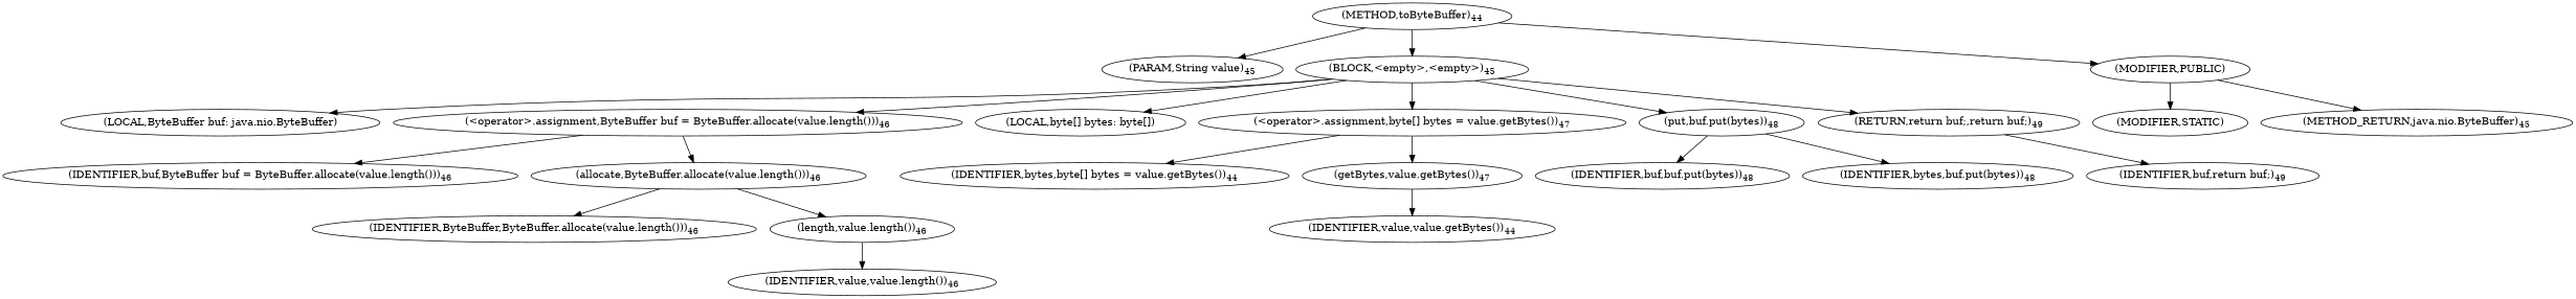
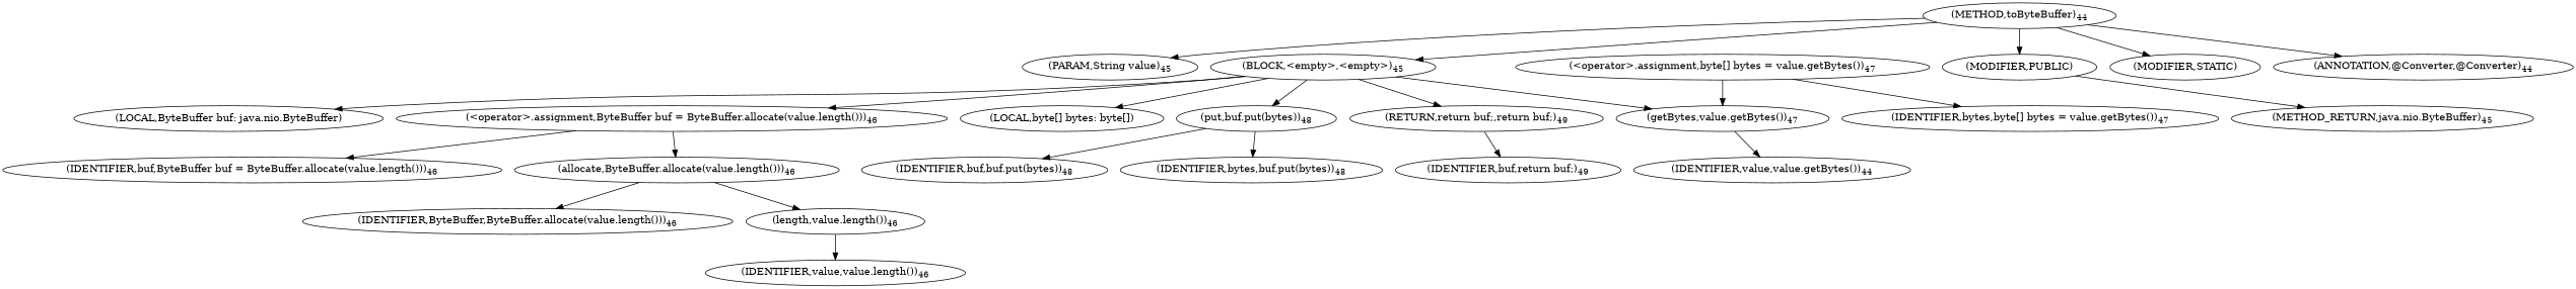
  digraph {
    n1 [label=<(METHOD,toByteBuffer)<SUB>44</SUB>>]
    n2 [label=<(PARAM,String value)<SUB>45</SUB>>]
    n3 [label=<(BLOCK,&lt;empty&gt;,&lt;empty&gt;)<SUB>45</SUB>>]
    n4 [label=<(MODIFIER,PUBLIC)>]
    n5 [label=<(MODIFIER,STATIC)>]
+   n6 [label=<(ANNOTATION,@Converter,@Converter)<SUB>44</SUB>>]
    n7 [label=<(LOCAL,ByteBuffer buf: java.nio.ByteBuffer)>]
    n8 [label=<(&lt;operator&gt;.assignment,ByteBuffer buf = ByteBuffer.allocate(value.length()))<SUB>46</SUB>>]
    n9 [label=<(LOCAL,byte[] bytes: byte[])>]
    n10 [label=<(&lt;operator&gt;.assignment,byte[] bytes = value.getBytes())<SUB>47</SUB>>]
    n11 [label=<(put,buf.put(bytes))<SUB>48</SUB>>]
    n12 [label=<(RETURN,return buf;,return buf;)<SUB>49</SUB>>]
    n13 [label=<(METHOD_RETURN,java.nio.ByteBuffer)<SUB>45</SUB>>]
    n14 [label=<(IDENTIFIER,buf,ByteBuffer buf = ByteBuffer.allocate(value.length()))<SUB>46</SUB>>]
    n15 [label=<(allocate,ByteBuffer.allocate(value.length()))<SUB>46</SUB>>]
-   n16 [label=<(IDENTIFIER,bytes,byte[] bytes = value.getBytes())<SUB>44</SUB>>]
+   n16 [label=<(IDENTIFIER,bytes,byte[] bytes = value.getBytes())<SUB>47</SUB>>]
    n17 [label=<(getBytes,value.getBytes())<SUB>47</SUB>>]
    n18 [label=<(IDENTIFIER,buf,buf.put(bytes))<SUB>48</SUB>>]
    n19 [label=<(IDENTIFIER,bytes,buf.put(bytes))<SUB>48</SUB>>]
    n20 [label=<(IDENTIFIER,buf,return buf;)<SUB>49</SUB>>]
    n21 [label=<(IDENTIFIER,ByteBuffer,ByteBuffer.allocate(value.length()))<SUB>46</SUB>>]
    n22 [label=<(length,value.length())<SUB>46</SUB>>]
    n23 [label=<(IDENTIFIER,value,value.length())<SUB>46</SUB>>]
    n24 [label=<(IDENTIFIER,value,value.getBytes())<SUB>44</SUB>>]
    n1 -> n2
    n1 -> n3
    n1 -> n4
-   n4 -> n5
+   n1 -> n5
+   n1 -> n6
    n3 -> n7
    n3 -> n8
    n3 -> n9
-   n3 -> n10
+   n3 -> n17
    n3 -> n11
    n3 -> n12
    n4 -> n13
    n8 -> n14
    n8 -> n15
    n10 -> n16
    n10 -> n17
    n11 -> n18
    n11 -> n19
    n12 -> n20
    n15 -> n21
    n15 -> n22
    n17 -> n24
    n22 -> n23
  }
